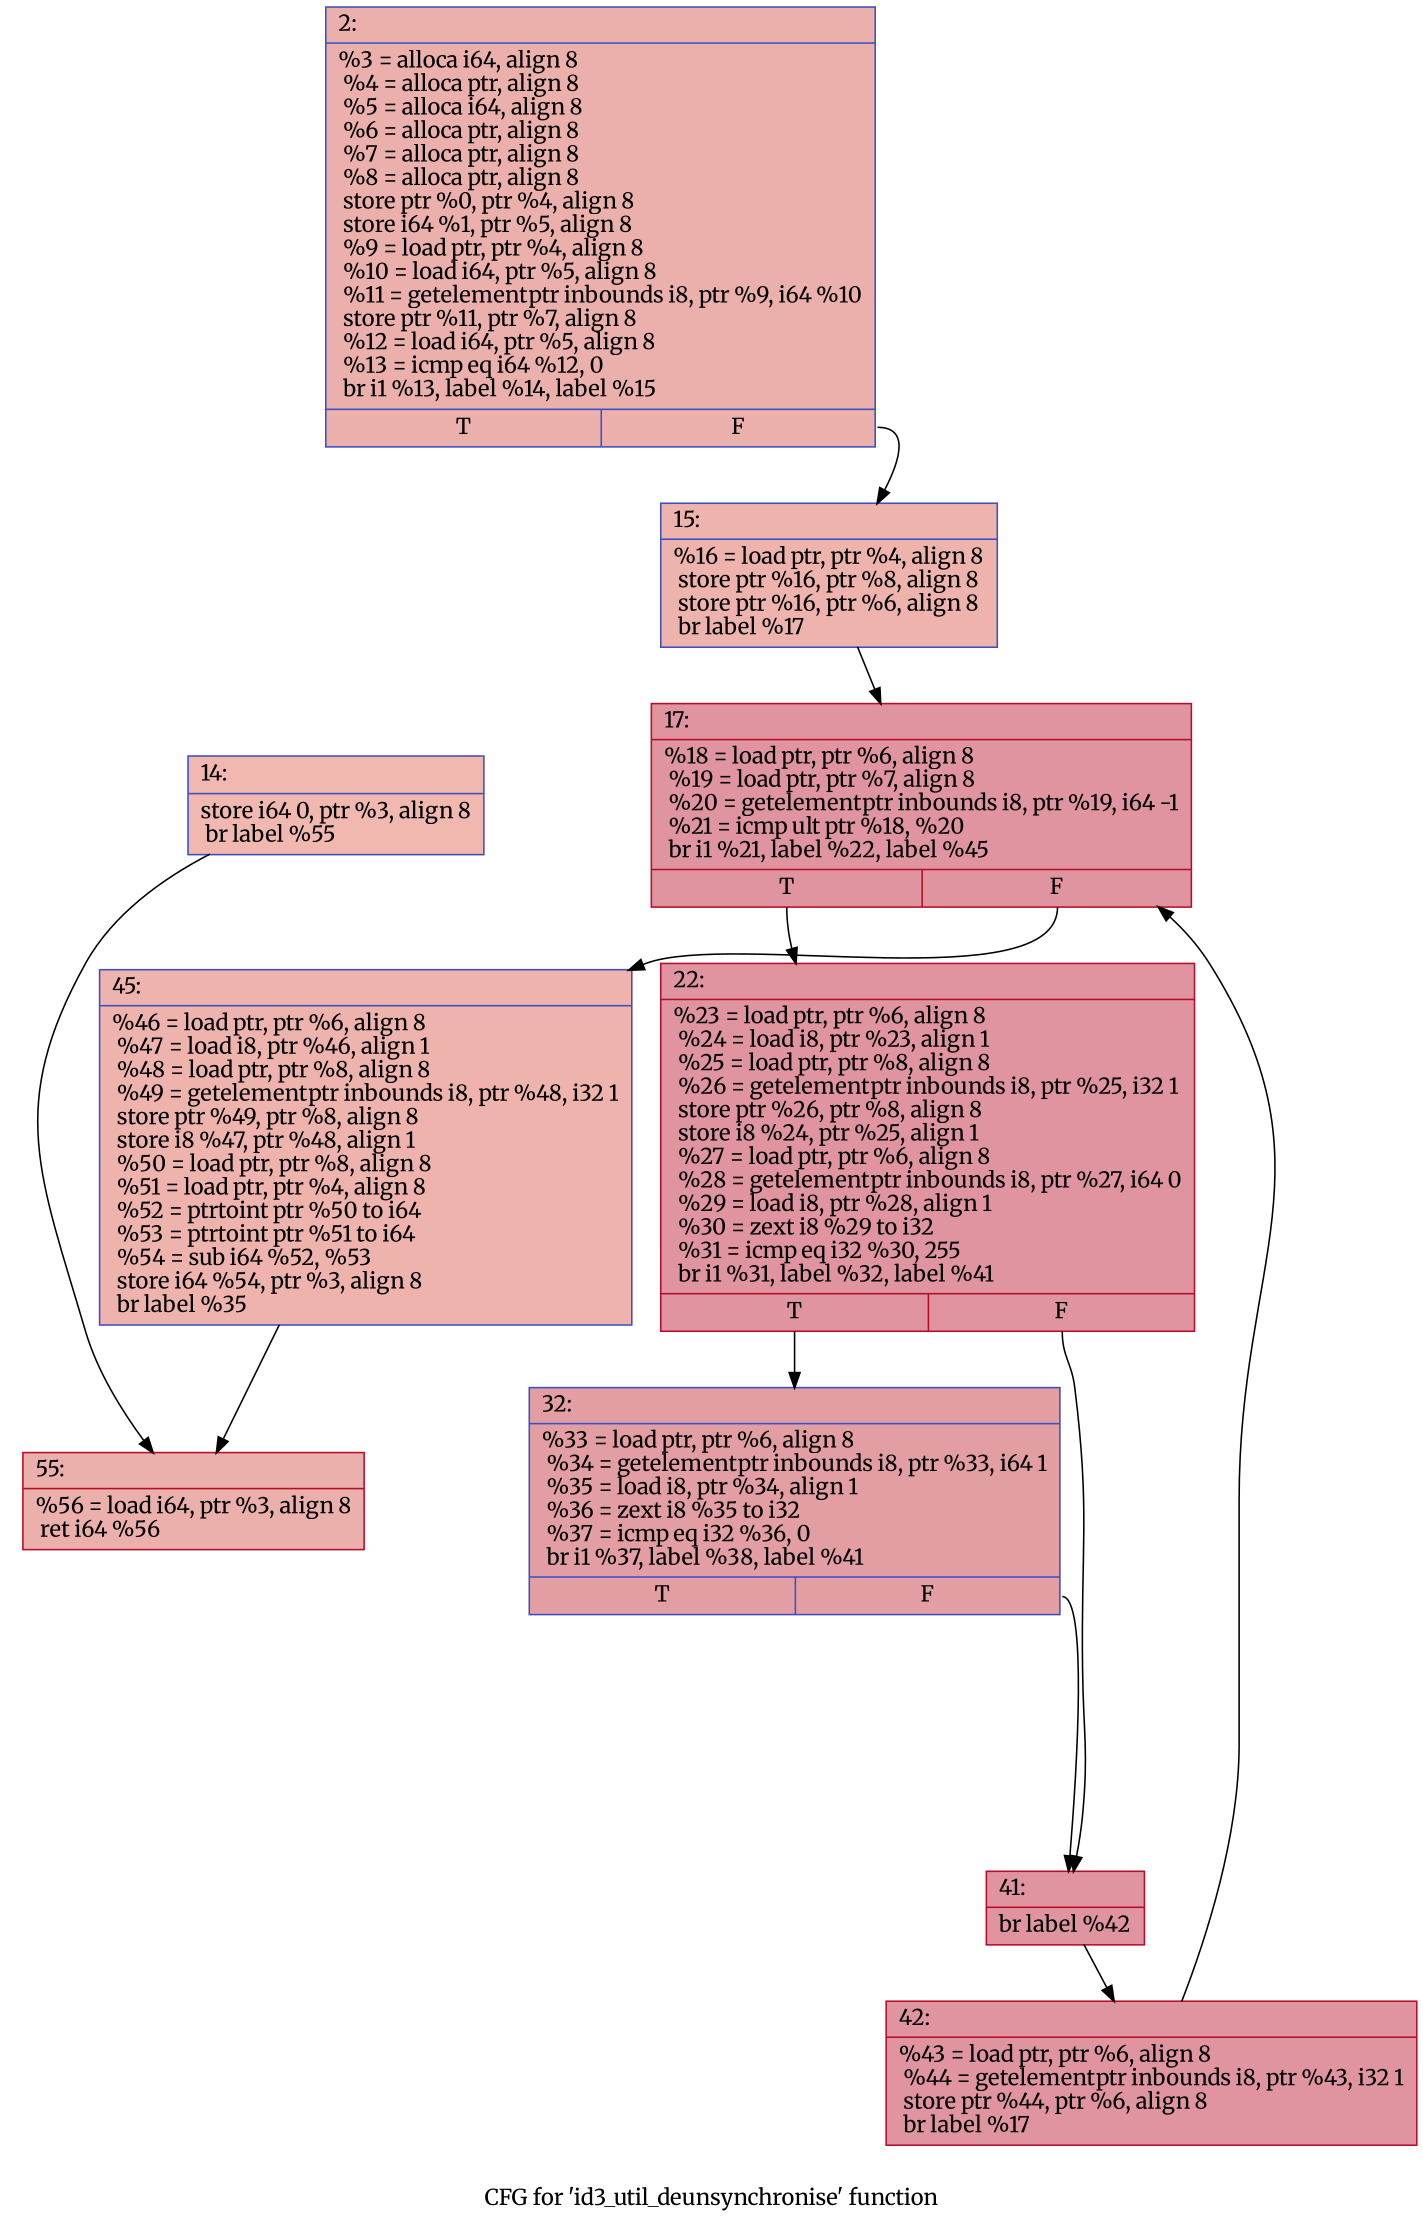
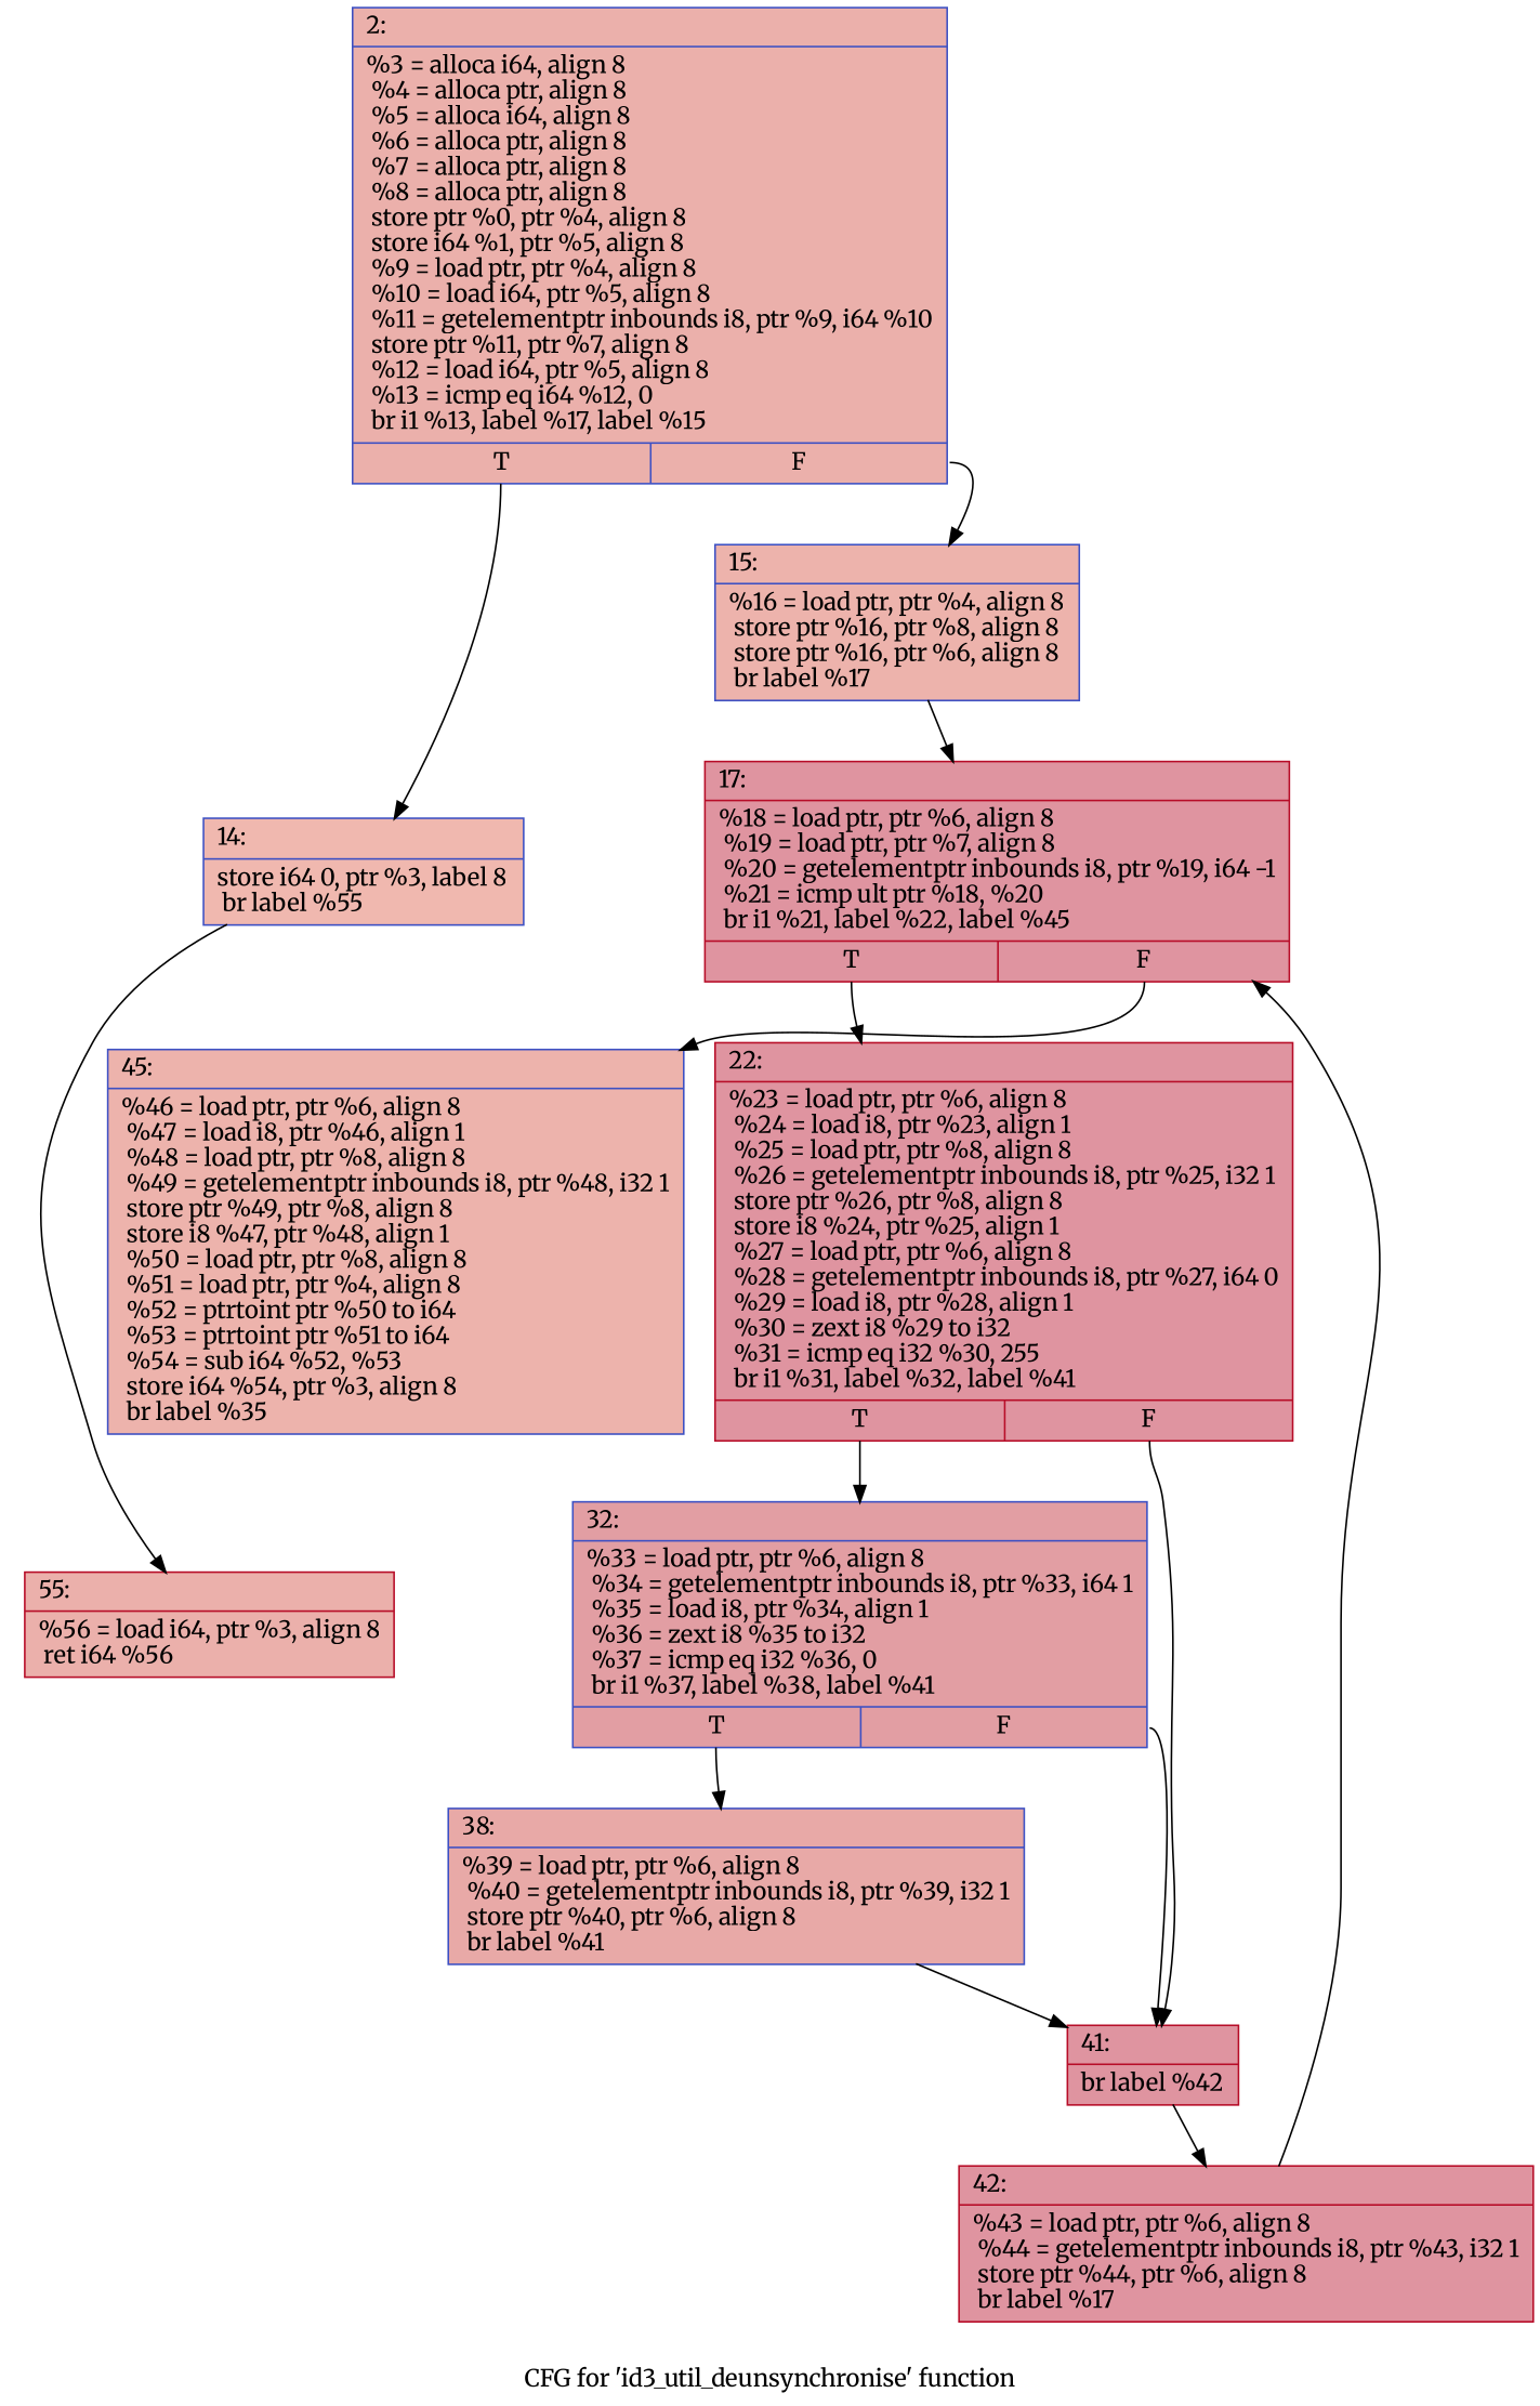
  digraph {
    fontname=Merriweather
    label="CFG for 'id3_util_deunsynchronise' function"
    node [color="#3d50c3ff" fillcolor="#b70d2870" fontname=Merriweather shape=record style=filled]
    edge [fontname=Merriweather]
-   n1 [fillcolor="#d24b4070" label="{2:\l|  %3 = alloca i64, align 8\l  %4 = alloca ptr, align 8\l  %5 = alloca i64, align 8\l  %6 = alloca ptr, align 8\l  %7 = alloca ptr, align 8\l  %8 = alloca ptr, align 8\l  store ptr %0, ptr %4, align 8\l  store i64 %1, ptr %5, align 8\l  %9 = load ptr, ptr %4, align 8\l  %10 = load i64, ptr %5, align 8\l  %11 = getelementptr inbounds i8, ptr %9, i64 %10\l  store ptr %11, ptr %7, align 8\l  %12 = load i64, ptr %5, align 8\l  %13 = icmp eq i64 %12, 0\l  br i1 %13, label %14, label %15\l|{<s0>T|<s1>F}}"]
-   n2 [fillcolor="#dc5d4a70" label="{14:\l|  store i64 0, ptr %3, align 8\l  br label %55\l}"]
+   n1 [fillcolor="#d24b4070" label="{2:\l|  %3 = alloca i64, align 8\l  %4 = alloca ptr, align 8\l  %5 = alloca i64, align 8\l  %6 = alloca ptr, align 8\l  %7 = alloca ptr, align 8\l  %8 = alloca ptr, align 8\l  store ptr %0, ptr %4, align 8\l  store i64 %1, ptr %5, align 8\l  %9 = load ptr, ptr %4, align 8\l  %10 = load i64, ptr %5, align 8\l  %11 = getelementptr inbounds i8, ptr %9, i64 %10\l  store ptr %11, ptr %7, align 8\l  %12 = load i64, ptr %5, align 8\l  %13 = icmp eq i64 %12, 0\l  br i1 %13, label %17, label %15\l|{<s0>T|<s1>F}}"]
+   n2 [fillcolor="#dc5d4a70" label="{14:\l|  store i64 0, ptr %3, label 8\l  br label %55\l}"]
    n3 [fillcolor="#d6524470" label="{15:\l|  %16 = load ptr, ptr %4, align 8\l  store ptr %16, ptr %8, align 8\l  store ptr %16, ptr %6, align 8\l  br label %17\l}"]
    n4 [color="#b70d28ff" fillcolor="#d24b4070" label="{55:\l|  %56 = load i64, ptr %3, align 8\l  ret i64 %56\l}"]
    n5 [color="#b70d28ff" label="{17:\l|  %18 = load ptr, ptr %6, align 8\l  %19 = load ptr, ptr %7, align 8\l  %20 = getelementptr inbounds i8, ptr %19, i64 -1\l  %21 = icmp ult ptr %18, %20\l  br i1 %21, label %22, label %45\l|{<s0>T|<s1>F}}"]
    n6 [color="#b70d28ff" label="{22:\l|  %23 = load ptr, ptr %6, align 8\l  %24 = load i8, ptr %23, align 1\l  %25 = load ptr, ptr %8, align 8\l  %26 = getelementptr inbounds i8, ptr %25, i32 1\l  store ptr %26, ptr %8, align 8\l  store i8 %24, ptr %25, align 1\l  %27 = load ptr, ptr %6, align 8\l  %28 = getelementptr inbounds i8, ptr %27, i64 0\l  %29 = load i8, ptr %28, align 1\l  %30 = zext i8 %29 to i32\l  %31 = icmp eq i32 %30, 255\l  br i1 %31, label %32, label %41\l|{<s0>T|<s1>F}}"]
    n7 [fillcolor="#d6524470" label="{45:\l|  %46 = load ptr, ptr %6, align 8\l  %47 = load i8, ptr %46, align 1\l  %48 = load ptr, ptr %8, align 8\l  %49 = getelementptr inbounds i8, ptr %48, i32 1\l  store ptr %49, ptr %8, align 8\l  store i8 %47, ptr %48, align 1\l  %50 = load ptr, ptr %8, align 8\l  %51 = load ptr, ptr %4, align 8\l  %52 = ptrtoint ptr %50 to i64\l  %53 = ptrtoint ptr %51 to i64\l  %54 = sub i64 %52, %53\l  store i64 %54, ptr %3, align 8\l  br label %35\l}"]
    n8 [fillcolor="#be242e70" label="{32:\l|  %33 = load ptr, ptr %6, align 8\l  %34 = getelementptr inbounds i8, ptr %33, i64 1\l  %35 = load i8, ptr %34, align 1\l  %36 = zext i8 %35 to i32\l  %37 = icmp eq i32 %36, 0\l  br i1 %37, label %38, label %41\l|{<s0>T|<s1>F}}"]
    n9 [color="#b70d28ff" label="{41:\l|  br label %42\l}"]
+   n10 [fillcolor="#ca3b3770" label="{38:\l|  %39 = load ptr, ptr %6, align 8\l  %40 = getelementptr inbounds i8, ptr %39, i32 1\l  store ptr %40, ptr %6, align 8\l  br label %41\l}"]
    n11 [color="#b70d28ff" label="{42:\l|  %43 = load ptr, ptr %6, align 8\l  %44 = getelementptr inbounds i8, ptr %43, i32 1\l  store ptr %44, ptr %6, align 8\l  br label %17\l}"]
+   n1 -> n2 [tailport=s0]
    n1 -> n3 [tailport=s1]
    n2 -> n4
    n3 -> n5
    n5 -> n6 [tailport=s0]
    n5 -> n7 [tailport=s1]
    n6 -> n8 [tailport=s0]
    n6 -> n9 [tailport=s1]
-   n7 -> n4
    n8 -> n9 [tailport=s1]
+   n8 -> n10 [tailport=s0]
    n9 -> n11
+   n10 -> n9
    n11 -> n5
  }
